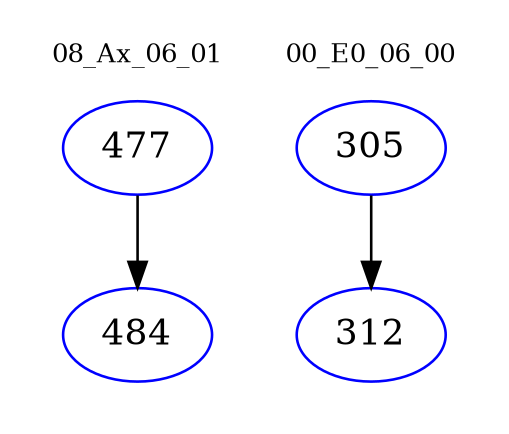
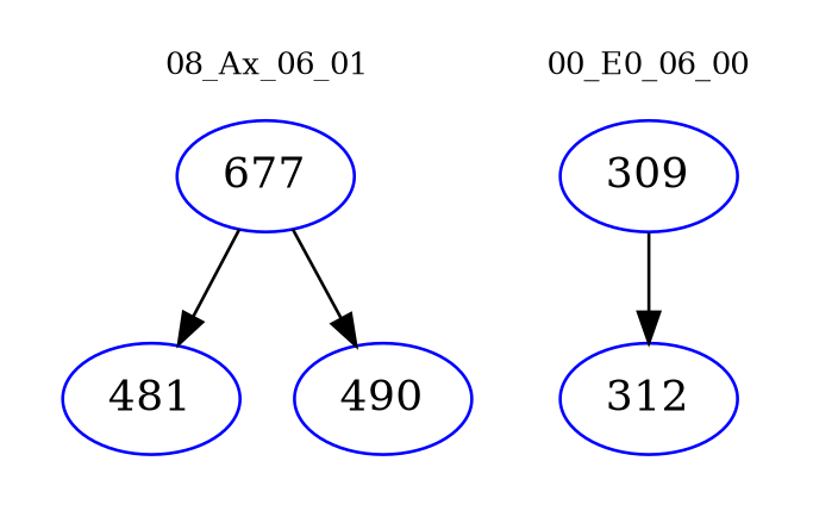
  digraph {
    node [color=blue]
    edge [color=black]
-   n1 [label=477]
-   n2 [label=484]
-   n4 [label=305]
+   n1 [label=677]
+   n2 [label=481]
+   n3 [label=490]
+   n4 [label=309]
    n5 [label=312]
    subgraph cluster_1 {
      color=white
      fontsize=10
      label="08_Ax_06_01"
      n1
      n2
+     n3
    }
    subgraph cluster_2 {
      color=white
      fontsize=10
      label="00_E0_06_00"
      n4
      n5
    }
    n1 -> n2
+   n1 -> n3
    n4 -> n5
  }
